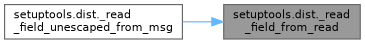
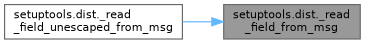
  digraph {
    rankdir=RL
    node [fontname=Helvetica fontsize=10 shape=box style=filled]
-   n1 [color=gray40 fillcolor=grey60 fontcolor=black height=0.2 label="setuptools.dist._read\l_field_from_read" width=0.4]
+   n1 [color=gray40 fillcolor=grey60 fontcolor=black height=0.2 label="setuptools.dist._read\l_field_from_msg" width=0.4]
    n2 [color=grey40 fillcolor=white height=0.2 label="setuptools.dist._read\l_field_unescaped_from_msg" width=0.4]
    n1 -> n2 [color=steelblue1 dir=back fontname=Helvetica fontsize=10 labelfontname=Helvetica labelfontsize=10 style=solid]
  }
